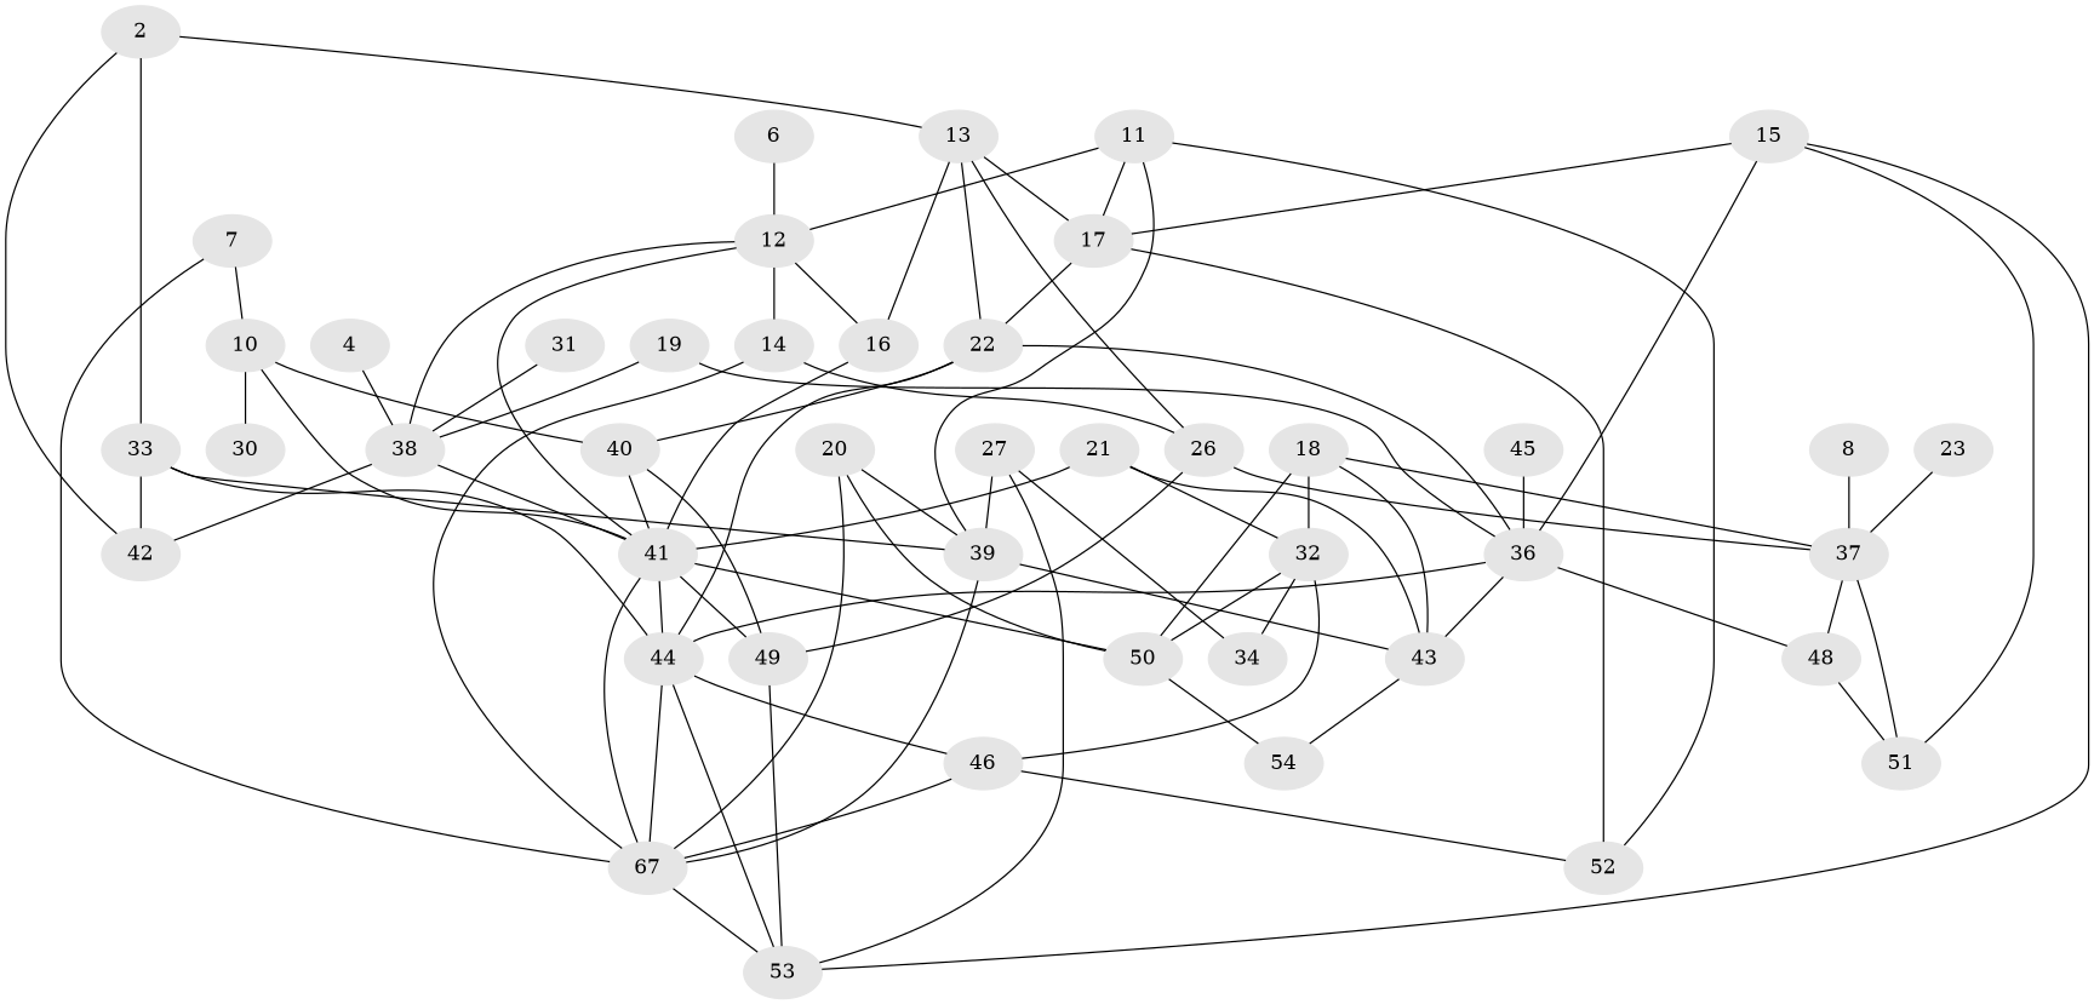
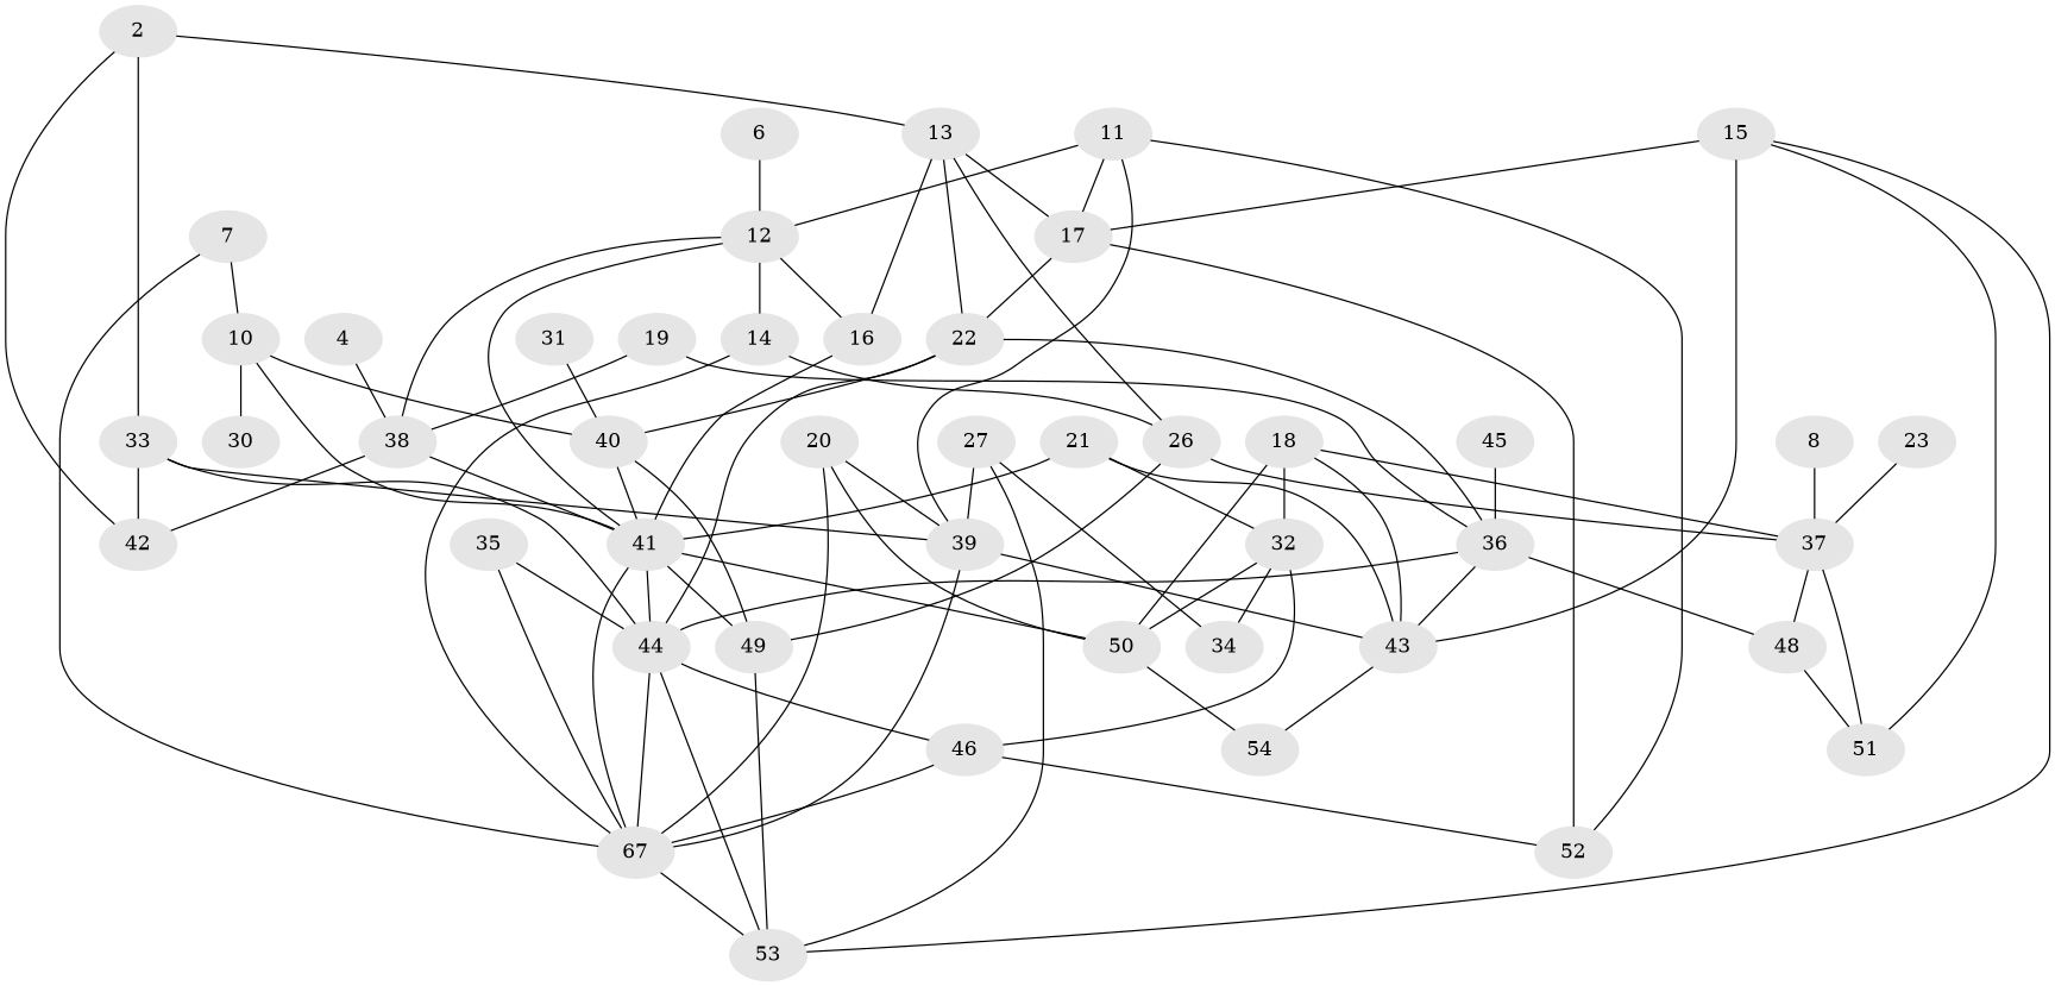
  graph {
    node [color=gray90 style=filled]
    edge [weight=1.0]
    2
    13
    33
    42
    22
    17
    16
    26
    44
    39
    4
    38
    41
    6
    12
    14
    n17 [label=67]
    7
    10
    40
    36
    53
    8
    37
    51
    48
    18
    32
    43
    50
    20
    46
    30
    49
    11
    52
    15
    34
    54
    19
    21
    23
    n43 [label=45]
    27
    31
+   35
    2 -- 13
    2 -- 33
    2 -- 42
    13 -- 22
    13 -- 17
    13 -- 16
    13 -- 26
    33 -- 42
    33 -- 44
    33 -- 39
    22 -- 44
    22 -- 40
    22 -- 36
    17 -- 22
    17 -- 52
    16 -- 41
    26 -- 37
    26 -- 49
    44 -- n17
    44 -- 53
    44 -- 46
    39 -- n17
    39 -- 43
    4 -- 38
    38 -- 42
    38 -- 41
    41 -- 44 [weight=2.0]
    41 -- n17
    41 -- 50
    41 -- 49
    6 -- 12
    12 -- 16
    12 -- 38
    12 -- 41
    12 -- 14
    14 -- 26
    14 -- n17
    n17 -- 53
    7 -- n17
    7 -- 10
    10 -- 41
    10 -- 40
    10 -- 30
    40 -- 41
    40 -- 49
    36 -- 44
    36 -- 48
    36 -- 43
    8 -- 37
    37 -- 51
    37 -- 48
    48 -- 51
    18 -- 37
    18 -- 32
    18 -- 43
    18 -- 50
    32 -- 50
    32 -- 46
    32 -- 34
    43 -- 54
    50 -- 54
    20 -- 39
    20 -- n17
    20 -- 50
    46 -- n17
    46 -- 52
    49 -- 53
    11 -- 17
    11 -- 39
    11 -- 12
    11 -- 52
    15 -- 17
-   15 -- 36
+   15 -- 43
    15 -- 53
    15 -- 51
    19 -- 38
    19 -- 36
    21 -- 41 [weight=2.0]
    21 -- 32
    21 -- 43
    23 -- 37
    n43 -- 36
    27 -- 39
    27 -- 53
    27 -- 34
-   31 -- 38
+   31 -- 40
+   35 -- 44
+   35 -- n17
  }
